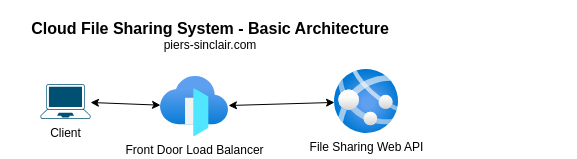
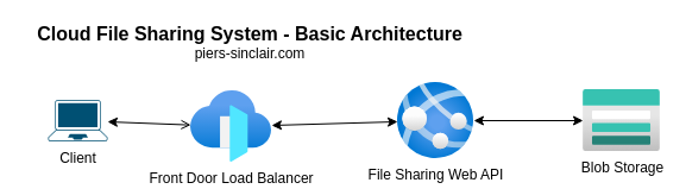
  <mxCell id="0" />
  <mxCell id="1" parent="0" />
+ <mxCell id="2" value="" style="edgeStyle=none;html=1;startArrow=classic;startFill=1;" parent="1" source="3" target="4" edge="1"><mxGeometry relative="1" as="geometry" /></mxCell>
  <mxCell id="3" value="File Sharing Web API" style="aspect=fixed;html=1;points=[];align=center;image;fontSize=12;image=img/lib/azure2/app_services/App_Services.svg;" parent="1" vertex="1"><mxGeometry x="334" y="69" width="64" height="64" as="geometry" /></mxCell>
+ <mxCell id="4" value="Blob Storage" style="aspect=fixed;html=1;points=[];align=center;image;fontSize=12;image=img/lib/azure2/storage/Storage_Accounts.svg;" parent="1" vertex="1"><mxGeometry x="490" y="75" width="65" height="52" as="geometry" /></mxCell>
  <mxCell id="5" value="" style="edgeStyle=none;html=1;startArrow=classic;startFill=1;" parent="1" source="6" target="3" edge="1"><mxGeometry relative="1" as="geometry" /></mxCell>
  <mxCell id="6" value="Front Door Load Balancer" style="aspect=fixed;html=1;points=[];align=center;image;fontSize=12;image=img/lib/azure2/networking/Front_Doors.svg;" parent="1" vertex="1"><mxGeometry x="160" y="76" width="68" height="60" as="geometry" /></mxCell>
- <mxCell id="7" value="" style="edgeStyle=none;html=1;startArrow=classic;startFill=1;" parent="1" source="8" target="6" edge="1"><mxGeometry relative="1" as="geometry" /></mxCell>
+ <mxCell id="7" value="" style="edgeStyle=none;html=1;startArrow=classic;startFill=1;endArrow=open;" parent="1" source="8" target="6" edge="1"><mxGeometry relative="1" as="geometry" /></mxCell>
  <mxCell id="8" value="Client" style="points=[[0.13,0.02,0],[0.5,0,0],[0.87,0.02,0],[0.885,0.4,0],[0.985,0.985,0],[0.5,1,0],[0.015,0.985,0],[0.115,0.4,0]];verticalLabelPosition=bottom;sketch=0;html=1;verticalAlign=top;aspect=fixed;align=center;pointerEvents=1;shape=mxgraph.cisco19.laptop;fillColor=#005073;strokeColor=none;" parent="1" vertex="1"><mxGeometry x="40" y="83.5" width="50" height="35" as="geometry" /></mxCell>
  <mxCell id="9" value="&lt;font style=&quot;font-size: 16px;&quot;&gt;&lt;b&gt;Cloud File Sharing System - Basic Architecture&lt;br&gt;&lt;/b&gt;&lt;/font&gt;piers-sinclair.com" style="text;html=1;strokeColor=none;fillColor=none;align=center;verticalAlign=middle;whiteSpace=wrap;rounded=0;" parent="1" vertex="1"><mxGeometry x="20" y="20" width="380" height="30" as="geometry" /></mxCell>
